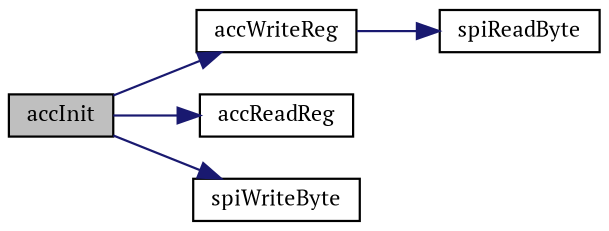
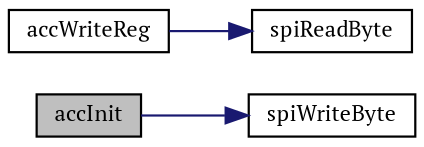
  digraph {
    fontname="PT Serif"
    rankdir=LR
    node [color=black fillcolor=white fontname="PT Serif" fontsize=10 shape=record style=filled]
    edge [color=midnightblue fontname="PT Serif" fontsize=10 labelfontname=Helvetica labelfontsize=10 style=solid]
    n1 [fillcolor=grey75 fontcolor=black height=0.2 label=accInit width=0.4]
    n2 [height=0.2 label=accWriteReg width=0.4]
-   n3 [height=0.2 label=accReadReg width=0.4]
    n4 [height=0.2 label=spiWriteByte width=0.4]
    n5 [height=0.2 label=spiReadByte width=0.4]
-   n1 -> n2
-   n1 -> n3
    n1 -> n4
    n2 -> n5
  }
